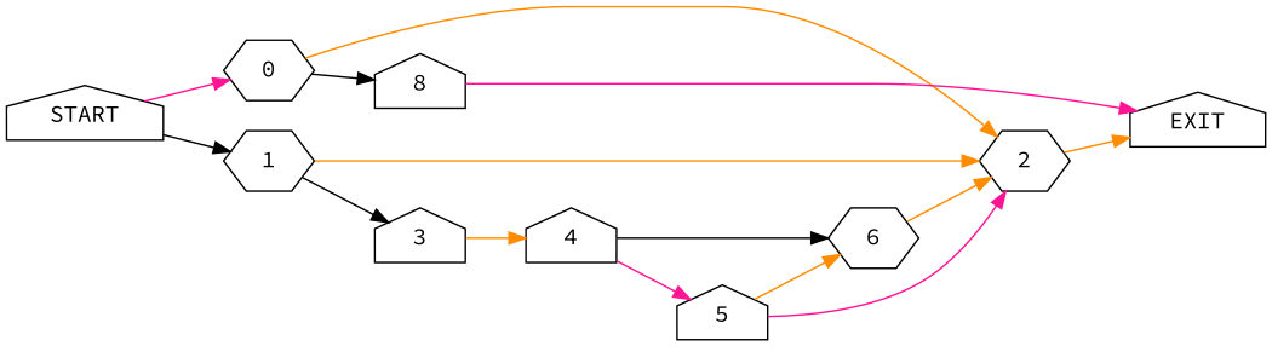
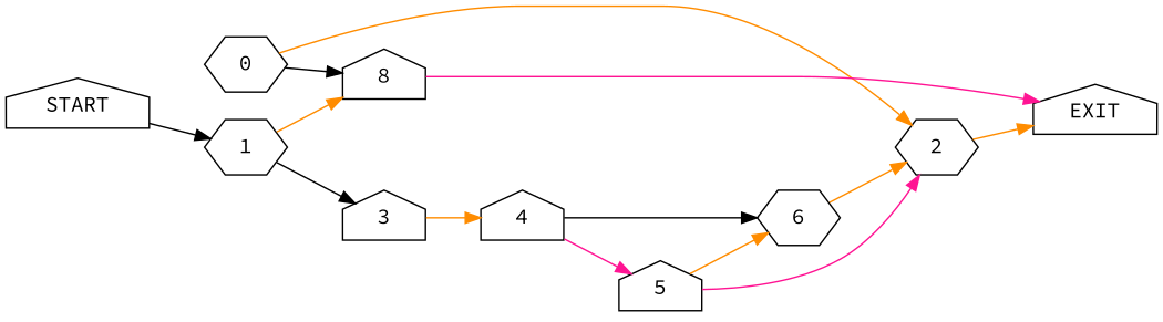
  digraph {
    fontname="Source Code Pro"
    rankdir=LR
    node [fontname="Source Code Pro" shape=house]
    edge [color=darkorange fontname="Source Code Pro"]
    n1 [label=START]
    1 [shape=hexagon]
    n3 [label=0 shape=hexagon]
    2 [shape=hexagon]
    3
    8
    n7 [label=EXIT]
    4
    5
    6 [shape=hexagon]
    n1 -> 1 [color=black]
-   n1 -> n3 [color=deeppink]
-   1 -> 2
+   1 -> 8
    1 -> 3 [color=black]
    n3 -> 2
    n3 -> 8 [color=black]
    2 -> n7
    3 -> 4
    8 -> n7 [color=deeppink]
    4 -> 5 [color=deeppink]
    4 -> 6 [color=black]
    5 -> 2 [color=deeppink]
    5 -> 6
    6 -> 2
  }
